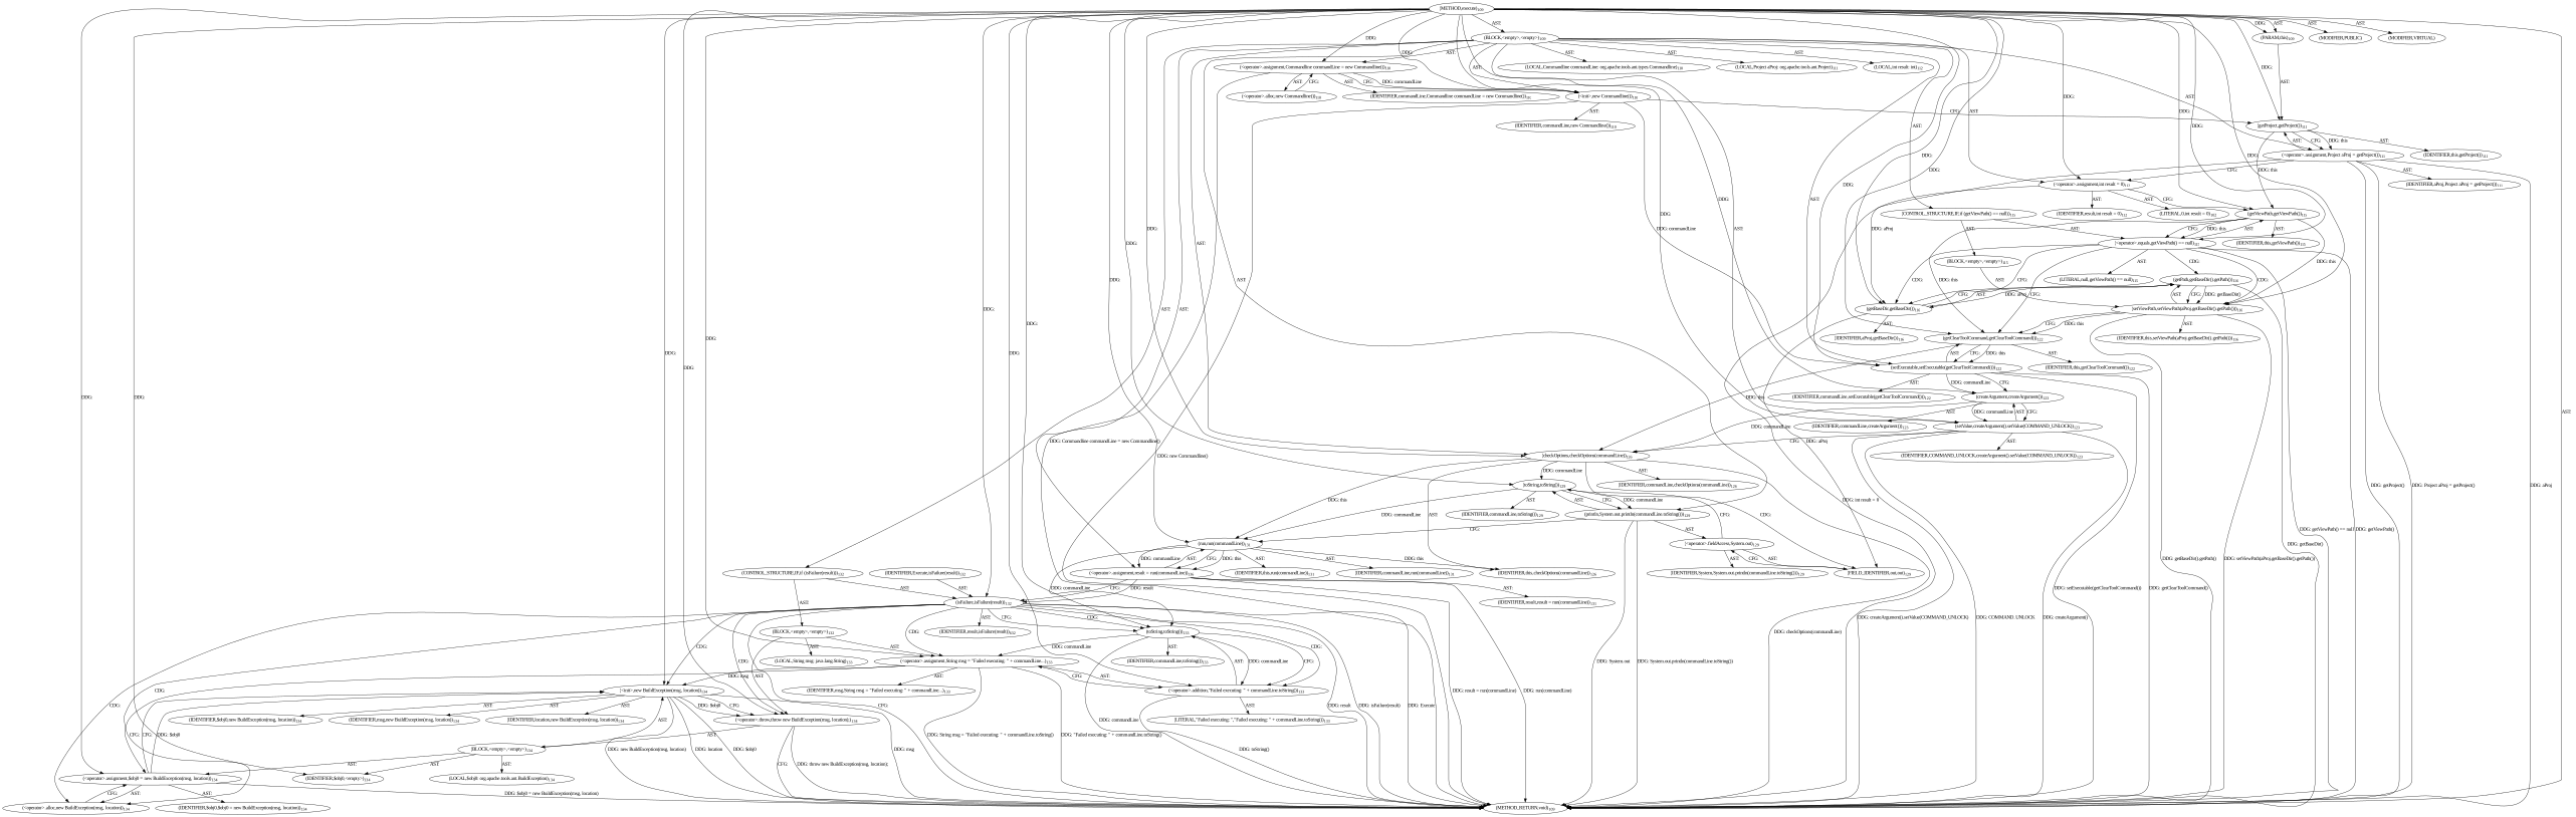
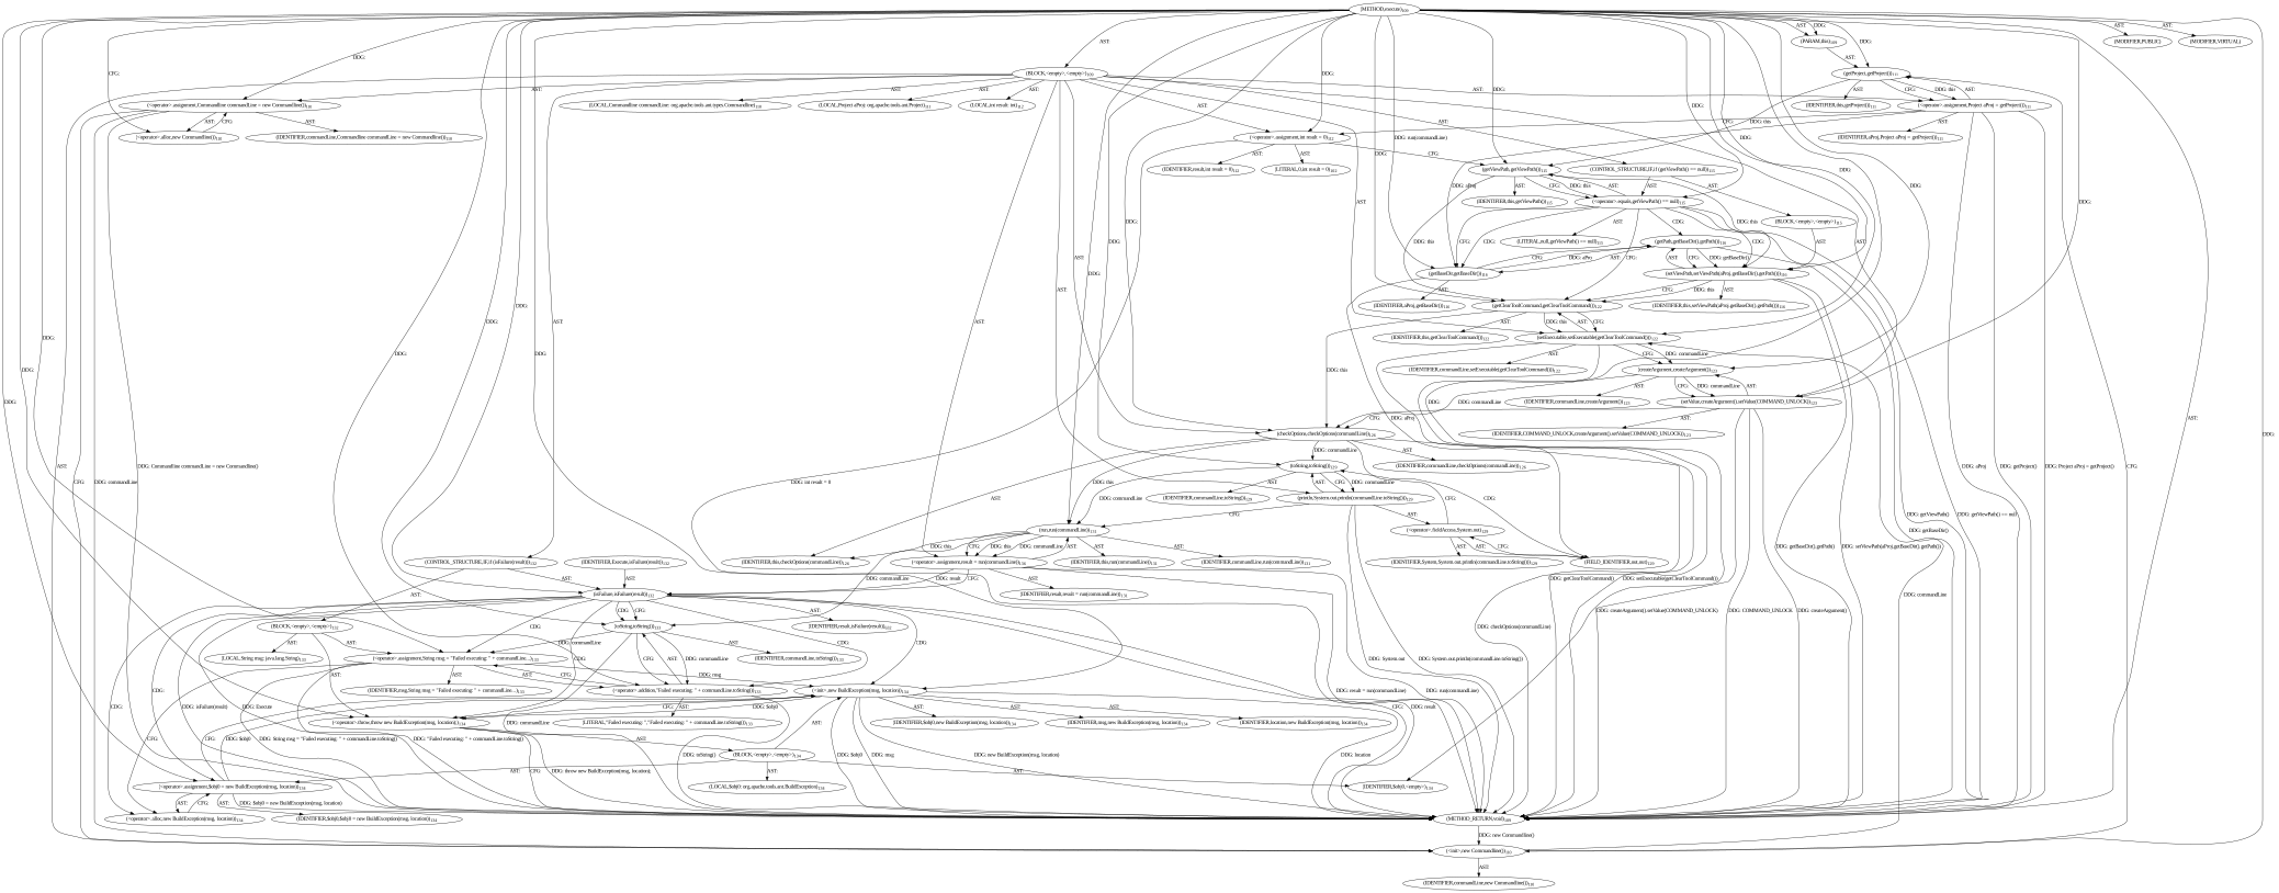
  digraph {
    fontname="Liberation Serif"
    node [fontname="Liberation Serif"]
    edge [fontname="Liberation Serif"]
    n1 [label=<(METHOD,execute)<SUB>109</SUB>>]
    n2 [label=<(PARAM,this)<SUB>109</SUB>>]
    n3 [label=<(BLOCK,&lt;empty&gt;,&lt;empty&gt;)<SUB>109</SUB>>]
    n4 [label=<(&lt;operator&gt;.assignment,Commandline commandLine = new Commandline())<SUB>110</SUB>>]
    n5 [label=<(&lt;operator&gt;.alloc,new Commandline())<SUB>110</SUB>>]
    n6 [label=<(&lt;init&gt;,new Commandline())<SUB>110</SUB>>]
    n7 [label=<(getProject,getProject())<SUB>111</SUB>>]
    n8 [label=<(&lt;operator&gt;.assignment,int result = 0)<SUB>112</SUB>>]
    n9 [label=<(&lt;operator&gt;.equals,getViewPath() == null)<SUB>115</SUB>>]
    n10 [label=<(getViewPath,getViewPath())<SUB>115</SUB>>]
    n11 [label=<(setViewPath,setViewPath(aProj.getBaseDir().getPath()))<SUB>116</SUB>>]
    n12 [label=<(getBaseDir,getBaseDir())<SUB>116</SUB>>]
    n13 [label=<(setExecutable,setExecutable(getClearToolCommand()))<SUB>122</SUB>>]
    n14 [label=<(getClearToolCommand,getClearToolCommand())<SUB>122</SUB>>]
    n15 [label=<(setValue,createArgument().setValue(COMMAND_UNLOCK))<SUB>123</SUB>>]
    n16 [label=<(createArgument,createArgument())<SUB>123</SUB>>]
    n17 [label=<(checkOptions,checkOptions(commandLine))<SUB>126</SUB>>]
    n18 [label=<(toString,toString())<SUB>129</SUB>>]
    n19 [label=<(run,run(commandLine))<SUB>131</SUB>>]
    n20 [label=<(isFailure,isFailure(result))<SUB>132</SUB>>]
    n21 [label=<(&lt;operator&gt;.assignment,String msg = &quot;Failed executing: &quot; + commandLine...)<SUB>133</SUB>>]
    n22 [label=<(&lt;operator&gt;.addition,&quot;Failed executing: &quot; + commandLine.toString())<SUB>133</SUB>>]
    n23 [label=<(toString,toString())<SUB>133</SUB>>]
    n24 [label=<(&lt;operator&gt;.throw,throw new BuildException(msg, location);)<SUB>134</SUB>>]
    n25 [label=<(&lt;operator&gt;.assignment,$obj0 = new BuildException(msg, location))<SUB>134</SUB>>]
    n26 [label=<(&lt;init&gt;,new BuildException(msg, location))<SUB>134</SUB>>]
    n27 [label=<(IDENTIFIER,$obj0,&lt;empty&gt;)<SUB>134</SUB>>]
    n28 [label=<(MODIFIER,PUBLIC)>]
    n29 [label=<(MODIFIER,VIRTUAL)>]
    n30 [label=<(METHOD_RETURN,void)<SUB>109</SUB>>]
    n31 [label=<(LOCAL,Commandline commandLine: org.apache.tools.ant.types.Commandline)<SUB>110</SUB>>]
    n32 [label=<(LOCAL,Project aProj: org.apache.tools.ant.Project)<SUB>111</SUB>>]
    n33 [label=<(&lt;operator&gt;.assignment,Project aProj = getProject())<SUB>111</SUB>>]
    n34 [label=<(LOCAL,int result: int)<SUB>112</SUB>>]
    n35 [label=<(CONTROL_STRUCTURE,IF,if (getViewPath() == null))<SUB>115</SUB>>]
    n36 [label=<(println,System.out.println(commandLine.toString()))<SUB>129</SUB>>]
    n37 [label=<(&lt;operator&gt;.assignment,result = run(commandLine))<SUB>136</SUB>>]
    n38 [label=<(CONTROL_STRUCTURE,IF,if (isFailure(result)))<SUB>132</SUB>>]
    n39 [label=<(IDENTIFIER,commandLine,Commandline commandLine = new Commandline())<SUB>110</SUB>>]
    n40 [label=<(IDENTIFIER,commandLine,new Commandline())<SUB>110</SUB>>]
    n41 [label=<(IDENTIFIER,this,getProject())<SUB>111</SUB>>]
    n42 [label=<(IDENTIFIER,result,int result = 0)<SUB>112</SUB>>]
    n43 [label=<(LITERAL,0,int result = 0)<SUB>102</SUB>>]
    n44 [label=<(LITERAL,null,getViewPath() == null)<SUB>115</SUB>>]
    n45 [label=<(getPath,getBaseDir().getPath())<SUB>116</SUB>>]
    n46 [label=<(IDENTIFIER,this,getViewPath())<SUB>115</SUB>>]
    n47 [label=<(IDENTIFIER,this,setViewPath(aProj.getBaseDir().getPath()))<SUB>116</SUB>>]
    n48 [label=<(IDENTIFIER,aProj,getBaseDir())<SUB>116</SUB>>]
    n49 [label=<(FIELD_IDENTIFIER,out,out)<SUB>129</SUB>>]
    n50 [label=<(IDENTIFIER,commandLine,setExecutable(getClearToolCommand()))<SUB>122</SUB>>]
    n51 [label=<(IDENTIFIER,this,getClearToolCommand())<SUB>122</SUB>>]
    n52 [label=<(IDENTIFIER,COMMAND_UNLOCK,createArgument().setValue(COMMAND_UNLOCK))<SUB>123</SUB>>]
    n53 [label=<(IDENTIFIER,commandLine,createArgument())<SUB>123</SUB>>]
    n54 [label=<(IDENTIFIER,this,checkOptions(commandLine))<SUB>126</SUB>>]
    n55 [label=<(IDENTIFIER,commandLine,checkOptions(commandLine))<SUB>126</SUB>>]
    n56 [label=<(IDENTIFIER,commandLine,toString())<SUB>129</SUB>>]
    n57 [label=<(IDENTIFIER,this,run(commandLine))<SUB>131</SUB>>]
    n58 [label=<(IDENTIFIER,commandLine,run(commandLine))<SUB>131</SUB>>]
    n59 [label=<(IDENTIFIER,result,isFailure(result))<SUB>632</SUB>>]
    n60 [label=<(&lt;operator&gt;.alloc,new BuildException(msg, location))<SUB>134</SUB>>]
    n61 [label=<(IDENTIFIER,msg,String msg = &quot;Failed executing: &quot; + commandLine...)<SUB>133</SUB>>]
    n62 [label=<(LITERAL,&quot;Failed executing: &quot;,&quot;Failed executing: &quot; + commandLine.toString())<SUB>133</SUB>>]
    n63 [label=<(IDENTIFIER,commandLine,toString())<SUB>133</SUB>>]
    n64 [label=<(BLOCK,&lt;empty&gt;,&lt;empty&gt;)<SUB>134</SUB>>]
    n65 [label=<(IDENTIFIER,$obj0,$obj0 = new BuildException(msg, location))<SUB>134</SUB>>]
    n66 [label=<(IDENTIFIER,$obj0,new BuildException(msg, location))<SUB>134</SUB>>]
    n67 [label=<(IDENTIFIER,msg,new BuildException(msg, location))<SUB>134</SUB>>]
    n68 [label=<(IDENTIFIER,location,new BuildException(msg, location))<SUB>134</SUB>>]
    n69 [label=<(IDENTIFIER,aProj,Project aProj = getProject())<SUB>111</SUB>>]
    n70 [label=<(BLOCK,&lt;empty&gt;,&lt;empty&gt;)<SUB>115</SUB>>]
    n71 [label=<(&lt;operator&gt;.fieldAccess,System.out)<SUB>129</SUB>>]
    n72 [label=<(IDENTIFIER,result,result = run(commandLine))<SUB>131</SUB>>]
    n73 [label=<(BLOCK,&lt;empty&gt;,&lt;empty&gt;)<SUB>132</SUB>>]
    n74 [label=<(IDENTIFIER,System,System.out.println(commandLine.toString()))<SUB>129</SUB>>]
    n75 [label=<(LOCAL,String msg: java.lang.String)<SUB>133</SUB>>]
    n76 [label=<(IDENTIFIER,Execute,isFailure(result))<SUB>132</SUB>>]
    n77 [label=<(LOCAL,$obj0: org.apache.tools.ant.BuildException)<SUB>134</SUB>>]
    n1 -> n2 [label="AST: "]
    n1 -> n2 [label="DDG: "]
    n1 -> n3 [label="AST: "]
    n1 -> n4 [label="DDG: "]
+   n1 -> n5 [label="CFG: "]
    n1 -> n6 [label="DDG: "]
    n1 -> n7 [label="DDG: "]
    n1 -> n8 [label="DDG: "]
    n1 -> n9 [label="DDG: "]
    n1 -> n10 [label="DDG: "]
    n1 -> n11 [label="DDG: "]
-   n1 -> n12 [label="DDG: "]
+   n1 -> n12 [label="DDG: run(commandLine)"]
    n1 -> n13 [label="DDG: "]
    n1 -> n14 [label="DDG: "]
    n1 -> n15 [label="DDG: "]
    n1 -> n16 [label="DDG: "]
    n1 -> n17 [label="DDG: "]
    n1 -> n18 [label="DDG: "]
    n1 -> n19 [label="DDG: "]
    n1 -> n20 [label="DDG: "]
    n1 -> n21 [label="DDG: "]
    n1 -> n22 [label="DDG: "]
    n1 -> n23 [label="DDG: "]
    n1 -> n24 [label="DDG: "]
    n1 -> n25 [label="DDG: "]
    n1 -> n26 [label="DDG: "]
    n1 -> n27 [label="DDG: "]
    n1 -> n28 [label="AST: "]
    n1 -> n29 [label="AST: "]
    n1 -> n30 [label="AST: "]
    n2 -> n7 [label="AST: "]
    n3 -> n4 [label="AST: "]
    n3 -> n6 [label="AST: "]
    n3 -> n8 [label="AST: "]
    n3 -> n13 [label="AST: "]
    n3 -> n15 [label="AST: "]
    n3 -> n17 [label="AST: "]
    n3 -> n31 [label="AST: "]
    n3 -> n32 [label="AST: "]
    n3 -> n33 [label="AST: "]
    n3 -> n34 [label="AST: "]
    n3 -> n35 [label="AST: "]
    n3 -> n36 [label="AST: "]
    n3 -> n37 [label="AST: "]
    n3 -> n38 [label="AST: "]
    n4 -> n5 [label="AST: "]
    n4 -> n6 [label="CFG: "]
    n4 -> n6 [label="DDG: commandLine"]
    n4 -> n30 [label="DDG: Commandline commandLine = new Commandline()"]
    n4 -> n39 [label="AST: "]
    n5 -> n4 [label="CFG: "]
    n6 -> n7 [label="CFG: "]
    n6 -> n13 [label="DDG: commandLine"]
-   n6 -> n30 [label="DDG: new Commandline()"]
+   n30 -> n6 [label="DDG: new Commandline()"]
    n6 -> n40 [label="AST: "]
    n7 -> n10 [label="DDG: this"]
    n7 -> n33 [label="CFG: "]
    n7 -> n33 [label="DDG: this"]
    n7 -> n41 [label="AST: "]
    n8 -> n10 [label="CFG: "]
    n8 -> n30 [label="DDG: int result = 0"]
    n8 -> n42 [label="AST: "]
    n8 -> n43 [label="AST: "]
    n9 -> n10 [label="AST: "]
    n9 -> n11 [label="CDG: "]
    n9 -> n12 [label="CFG: "]
    n9 -> n12 [label="CDG: "]
    n9 -> n14 [label="CFG: "]
    n9 -> n30 [label="DDG: getViewPath()"]
    n9 -> n30 [label="DDG: getViewPath() == null"]
    n9 -> n44 [label="AST: "]
    n9 -> n45 [label="CDG: "]
    n10 -> n9 [label="CFG: "]
    n10 -> n9 [label="DDG: this"]
    n10 -> n11 [label="DDG: this"]
    n10 -> n14 [label="DDG: this"]
    n10 -> n46 [label="AST: "]
    n11 -> n14 [label="CFG: "]
    n11 -> n14 [label="DDG: this"]
    n11 -> n30 [label="DDG: getBaseDir().getPath()"]
    n11 -> n30 [label="DDG: setViewPath(aProj.getBaseDir().getPath())"]
    n11 -> n45 [label="AST: "]
    n11 -> n47 [label="AST: "]
    n12 -> n45 [label="CFG: "]
    n12 -> n45 [label="DDG: aProj"]
    n12 -> n48 [label="AST: "]
    n12 -> n49 [label="DDG: aProj"]
    n13 -> n14 [label="AST: "]
    n13 -> n16 [label="CFG: "]
    n13 -> n16 [label="DDG: commandLine"]
    n13 -> n30 [label="DDG: getClearToolCommand()"]
    n13 -> n30 [label="DDG: setExecutable(getClearToolCommand())"]
    n13 -> n50 [label="AST: "]
    n14 -> n13 [label="CFG: "]
    n14 -> n13 [label="DDG: this"]
    n14 -> n17 [label="DDG: this"]
    n14 -> n51 [label="AST: "]
    n15 -> n16 [label="AST: "]
    n15 -> n17 [label="CFG: "]
    n15 -> n30 [label="DDG: createArgument()"]
    n15 -> n30 [label="DDG: createArgument().setValue(COMMAND_UNLOCK)"]
    n15 -> n30 [label="DDG: COMMAND_UNLOCK"]
    n15 -> n52 [label="AST: "]
    n16 -> n15 [label="CFG: "]
    n16 -> n15 [label="DDG: commandLine"]
    n16 -> n17 [label="DDG: commandLine"]
    n16 -> n53 [label="AST: "]
    n17 -> n18 [label="DDG: commandLine"]
    n17 -> n19 [label="DDG: this"]
    n17 -> n30 [label="DDG: checkOptions(commandLine)"]
    n17 -> n49 [label="CDG: "]
    n17 -> n54 [label="AST: "]
    n17 -> n55 [label="AST: "]
    n18 -> n19 [label="DDG: commandLine"]
    n18 -> n36 [label="CFG: "]
    n18 -> n36 [label="DDG: commandLine"]
    n18 -> n56 [label="AST: "]
    n19 -> n23 [label="DDG: commandLine"]
    n19 -> n37 [label="CFG: "]
    n19 -> n37 [label="DDG: this"]
    n19 -> n37 [label="DDG: commandLine"]
    n19 -> n54 [label="DDG: this"]
    n19 -> n57 [label="AST: "]
    n19 -> n58 [label="AST: "]
    n20 -> n21 [label="CDG: "]
    n20 -> n22 [label="CDG: "]
    n20 -> n23 [label="CFG: "]
    n20 -> n23 [label="CDG: "]
    n20 -> n24 [label="CDG: "]
    n20 -> n25 [label="CDG: "]
    n20 -> n26 [label="CDG: "]
    n20 -> n30 [label="CFG: "]
    n20 -> n30 [label="DDG: result"]
    n20 -> n30 [label="DDG: isFailure(result)"]
    n20 -> n30 [label="DDG: Execute"]
    n20 -> n59 [label="AST: "]
    n20 -> n60 [label="CDG: "]
    n21 -> n22 [label="AST: "]
    n21 -> n26 [label="DDG: msg"]
    n21 -> n30 [label="DDG: &quot;Failed executing: &quot; + commandLine.toString()"]
    n21 -> n30 [label="DDG: String msg = &quot;Failed executing: &quot; + commandLine.toString()"]
    n21 -> n60 [label="CFG: "]
    n21 -> n61 [label="AST: "]
    n22 -> n21 [label="CFG: "]
    n22 -> n23 [label="AST: "]
    n22 -> n30 [label="DDG: toString()"]
    n22 -> n62 [label="AST: "]
    n23 -> n21 [label="DDG: commandLine"]
    n23 -> n22 [label="CFG: "]
    n23 -> n22 [label="DDG: commandLine"]
    n23 -> n30 [label="DDG: commandLine"]
    n23 -> n63 [label="AST: "]
    n24 -> n30 [label="CFG: "]
    n24 -> n30 [label="DDG: throw new BuildException(msg, location);"]
    n24 -> n64 [label="AST: "]
    n25 -> n26 [label="CFG: "]
    n25 -> n26 [label="DDG: $obj0"]
    n25 -> n30 [label="DDG: $obj0 = new BuildException(msg, location)"]
    n25 -> n60 [label="AST: "]
    n25 -> n65 [label="AST: "]
    n26 -> n24 [label="CFG: "]
    n26 -> n24 [label="DDG: $obj0"]
    n26 -> n30 [label="DDG: $obj0"]
    n26 -> n30 [label="DDG: msg"]
    n26 -> n30 [label="DDG: new BuildException(msg, location)"]
    n26 -> n30 [label="DDG: location"]
    n26 -> n66 [label="AST: "]
    n26 -> n67 [label="AST: "]
    n26 -> n68 [label="AST: "]
    n33 -> n7 [label="AST: "]
    n33 -> n8 [label="CFG: "]
    n33 -> n12 [label="DDG: aProj"]
    n33 -> n30 [label="DDG: aProj"]
    n33 -> n30 [label="DDG: getProject()"]
    n33 -> n30 [label="DDG: Project aProj = getProject()"]
    n33 -> n69 [label="AST: "]
    n35 -> n9 [label="AST: "]
    n35 -> n70 [label="AST: "]
    n36 -> n18 [label="AST: "]
    n36 -> n19 [label="CFG: "]
    n36 -> n30 [label="DDG: System.out"]
    n36 -> n30 [label="DDG: System.out.println(commandLine.toString())"]
    n36 -> n71 [label="AST: "]
    n37 -> n19 [label="AST: "]
    n37 -> n20 [label="CFG: "]
    n37 -> n20 [label="DDG: result"]
    n37 -> n30 [label="DDG: run(commandLine)"]
    n37 -> n30 [label="DDG: result = run(commandLine)"]
    n37 -> n72 [label="AST: "]
    n38 -> n20 [label="AST: "]
    n38 -> n73 [label="AST: "]
    n45 -> n11 [label="CFG: "]
    n45 -> n11 [label="DDG: getBaseDir()"]
    n45 -> n12 [label="AST: "]
    n45 -> n30 [label="DDG: getBaseDir()"]
    n49 -> n71 [label="CFG: "]
    n60 -> n25 [label="CFG: "]
    n64 -> n25 [label="AST: "]
    n64 -> n26 [label="AST: "]
    n64 -> n27 [label="AST: "]
    n64 -> n77 [label="AST: "]
    n70 -> n11 [label="AST: "]
    n71 -> n18 [label="CFG: "]
    n71 -> n49 [label="AST: "]
    n71 -> n74 [label="AST: "]
    n73 -> n21 [label="AST: "]
    n73 -> n24 [label="AST: "]
    n73 -> n75 [label="AST: "]
    n76 -> n20 [label="AST: "]
  }
